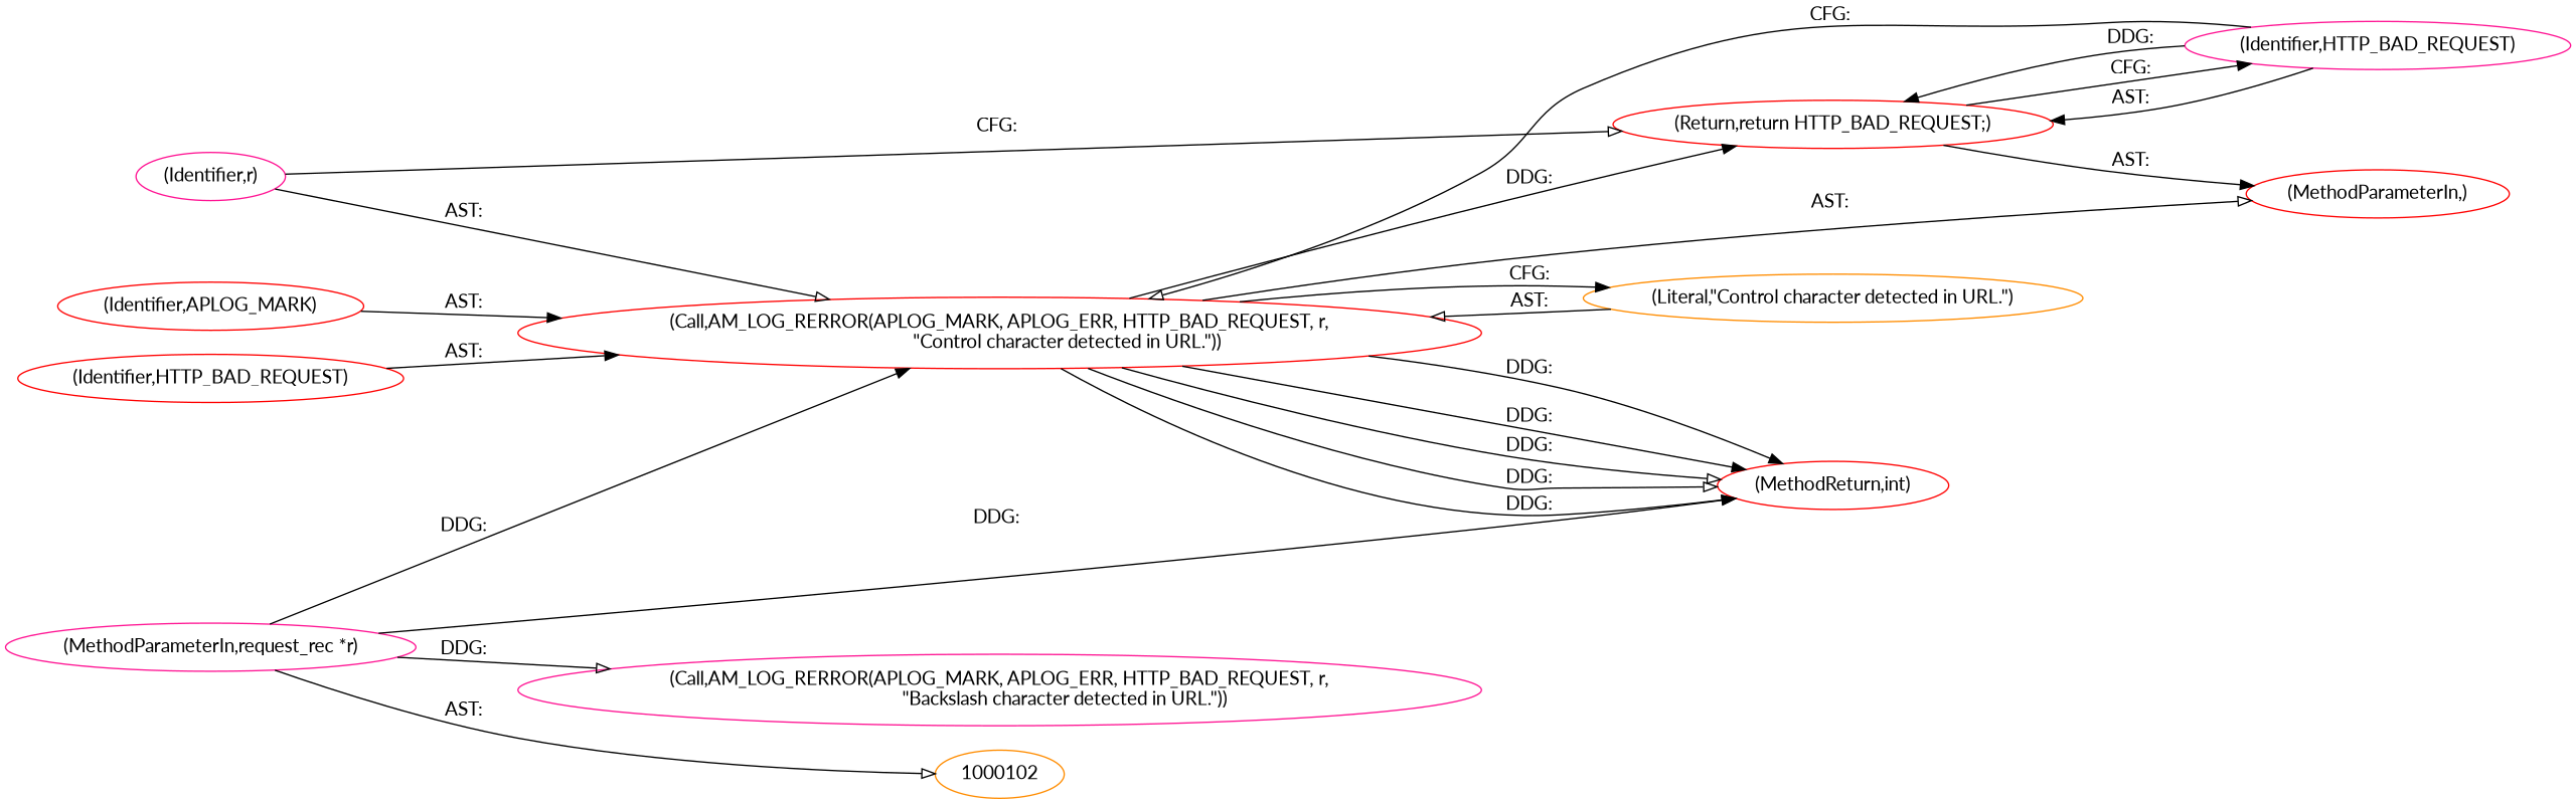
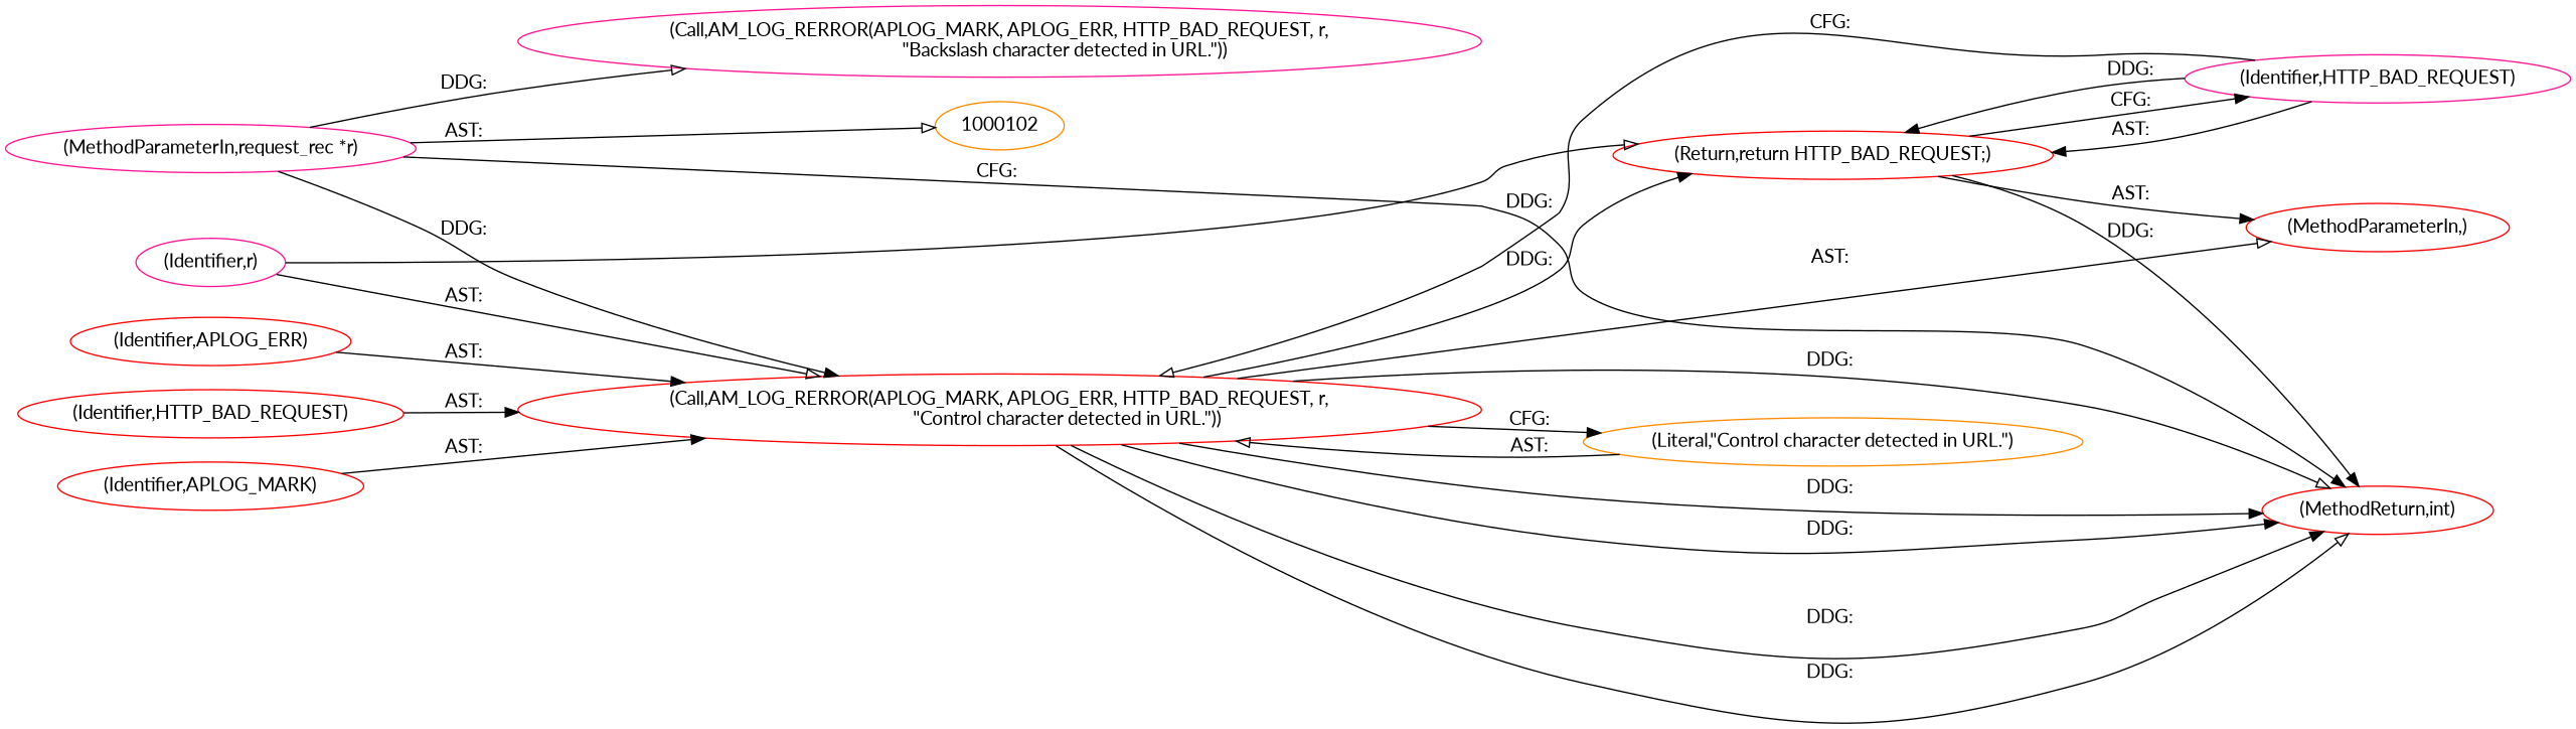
  digraph {
    fontname=Lato
    rankdir=LR
    node [color=red fontname=Lato]
    edge [arrowhead=normal fontname=Lato]
    n1 [label="(Call,AM_LOG_RERROR(APLOG_MARK, APLOG_ERR, HTTP_BAD_REQUEST, r,\n                           \"Control character detected in URL.\"))"]
    n2 [label="(Return,return HTTP_BAD_REQUEST;)"]
    n3 [color=darkorange label="(Literal,\"Control character detected in URL.\")"]
    n4 [label="(MethodReturn,int)"]
    n5 [label="(MethodParameterIn,)"]
    n6 [color=deeppink label="(Identifier,HTTP_BAD_REQUEST)"]
    n7 [color=deeppink label="(MethodParameterIn,request_rec *r)"]
    n8 [color=deeppink label="(Call,AM_LOG_RERROR(APLOG_MARK, APLOG_ERR, HTTP_BAD_REQUEST, r,\n                          \"Backslash character detected in URL.\"))"]
    1000102 [color=darkorange]
    n10 [label="(Identifier,HTTP_BAD_REQUEST)"]
    n11 [label="(Identifier,APLOG_MARK)"]
    n12 [color=deeppink label="(Identifier,r)"]
+   n13 [label="(Identifier,APLOG_ERR)"]
    n1 -> n2 [label="DDG: "]
    n1 -> n3 [label="CFG: "]
    n1 -> n4 [label="DDG: "]
    n1 -> n4 [label="DDG: "]
    n1 -> n4 [arrowhead=onormal label="DDG: "]
    n1 -> n4 [arrowhead=onormal label="DDG: "]
    n1 -> n4 [label="DDG: "]
    n1 -> n5 [arrowhead=onormal label="AST: "]
+   n2 -> n4 [label="DDG: "]
    n2 -> n5 [label="AST: "]
    n2 -> n6 [label="CFG: "]
    n3 -> n1 [arrowhead=onormal label="AST: "]
    n6 -> n1 [arrowhead=onormal label="CFG: "]
    n6 -> n2 [label="AST: "]
    n6 -> n2 [label="DDG: "]
    n7 -> n1 [label="DDG: "]
    n7 -> n4 [label="DDG: "]
    n7 -> n8 [arrowhead=onormal label="DDG: "]
    n7 -> 1000102 [arrowhead=onormal label="AST: "]
    n10 -> n1 [label="AST: "]
    n11 -> n1 [label="AST: "]
    n12 -> n1 [arrowhead=onormal label="AST: "]
    n12 -> n2 [arrowhead=onormal label="CFG: "]
+   n13 -> n1 [label="AST: "]
  }
